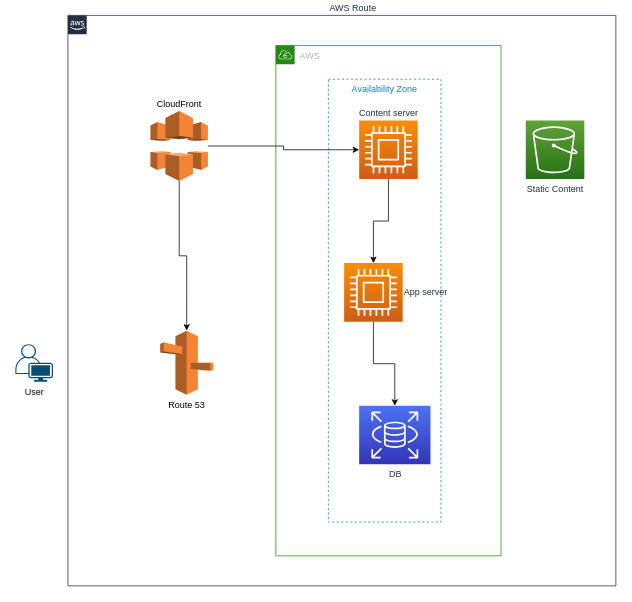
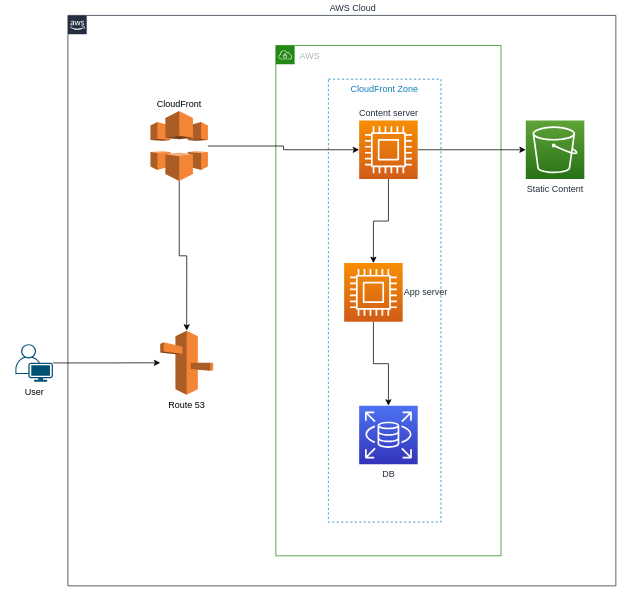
  <mxCell id="0" />
  <mxCell id="1" parent="0" />
- <mxCell id="2" value="AWS Route" style="points=[[0,0],[0.25,0],[0.5,0],[0.75,0],[1,0],[1,0.25],[1,0.5],[1,0.75],[1,1],[0.75,1],[0.5,1],[0.25,1],[0,1],[0,0.75],[0,0.5],[0,0.25]];outlineConnect=0;gradientColor=none;html=1;whiteSpace=wrap;fontSize=12;fontStyle=0;container=1;pointerEvents=0;collapsible=0;recursiveResize=0;shape=mxgraph.aws4.group;grIcon=mxgraph.aws4.group_aws_cloud_alt;strokeColor=#232F3E;fillColor=none;verticalAlign=bottom;align=center;spacingLeft=30;fontColor=#232F3E;dashed=0;labelPosition=center;verticalLabelPosition=top;" vertex="1" parent="1"><mxGeometry x="90" y="20" width="730" height="760" as="geometry" /></mxCell>
+ <mxCell id="2" value="AWS Cloud" style="points=[[0,0],[0.25,0],[0.5,0],[0.75,0],[1,0],[1,0.25],[1,0.5],[1,0.75],[1,1],[0.75,1],[0.5,1],[0.25,1],[0,1],[0,0.75],[0,0.5],[0,0.25]];outlineConnect=0;gradientColor=none;html=1;whiteSpace=wrap;fontSize=12;fontStyle=0;container=1;pointerEvents=0;collapsible=0;recursiveResize=0;shape=mxgraph.aws4.group;grIcon=mxgraph.aws4.group_aws_cloud_alt;strokeColor=#232F3E;fillColor=none;verticalAlign=bottom;align=center;spacingLeft=30;fontColor=#232F3E;dashed=0;labelPosition=center;verticalLabelPosition=top;" vertex="1" parent="1"><mxGeometry x="90" y="20" width="730" height="760" as="geometry" /></mxCell>
  <mxCell id="3" value="AWS" style="points=[[0,0],[0.25,0],[0.5,0],[0.75,0],[1,0],[1,0.25],[1,0.5],[1,0.75],[1,1],[0.75,1],[0.5,1],[0.25,1],[0,1],[0,0.75],[0,0.5],[0,0.25]];outlineConnect=0;gradientColor=none;html=1;whiteSpace=wrap;fontSize=12;fontStyle=0;container=1;pointerEvents=0;collapsible=0;recursiveResize=0;shape=mxgraph.aws4.group;grIcon=mxgraph.aws4.group_vpc;strokeColor=#248814;fillColor=none;verticalAlign=top;align=left;spacingLeft=30;fontColor=#AAB7B8;dashed=0;" vertex="1" parent="2"><mxGeometry x="277" y="40" width="300" height="680" as="geometry" /></mxCell>
- <mxCell id="4" value="Availability Zone" style="fillColor=none;strokeColor=#147EBA;dashed=1;verticalAlign=top;fontStyle=0;fontColor=#147EBA;whiteSpace=wrap;html=1;" vertex="1" parent="3"><mxGeometry x="70" y="45" width="150" height="590" as="geometry" /></mxCell>
+ <mxCell id="4" value="CloudFront Zone" style="fillColor=none;strokeColor=#147EBA;dashed=1;verticalAlign=top;fontStyle=0;fontColor=#147EBA;whiteSpace=wrap;html=1;" vertex="1" parent="3"><mxGeometry x="70" y="45" width="150" height="590" as="geometry" /></mxCell>
  <mxCell id="5" style="edgeStyle=orthogonalEdgeStyle;rounded=0;orthogonalLoop=1;jettySize=auto;html=1;" edge="1" parent="3" source="6" target="9"><mxGeometry relative="1" as="geometry" /></mxCell>
  <mxCell id="6" value="Content server" style="sketch=0;points=[[0,0,0],[0.25,0,0],[0.5,0,0],[0.75,0,0],[1,0,0],[0,1,0],[0.25,1,0],[0.5,1,0],[0.75,1,0],[1,1,0],[0,0.25,0],[0,0.5,0],[0,0.75,0],[1,0.25,0],[1,0.5,0],[1,0.75,0]];outlineConnect=0;fontColor=#232F3E;gradientColor=#F78E04;gradientDirection=north;fillColor=#D05C17;strokeColor=#ffffff;dashed=0;verticalLabelPosition=top;verticalAlign=bottom;align=center;html=1;fontSize=12;fontStyle=0;aspect=fixed;shape=mxgraph.aws4.resourceIcon;resIcon=mxgraph.aws4.compute;labelPosition=center;" vertex="1" parent="3"><mxGeometry x="111" y="100" width="78" height="78" as="geometry" /></mxCell>
- <mxCell id="7" value="DB" style="sketch=0;points=[[0,0,0],[0.25,0,0],[0.5,0,0],[0.75,0,0],[1,0,0],[0,1,0],[0.25,1,0],[0.5,1,0],[0.75,1,0],[1,1,0],[0,0.25,0],[0,0.5,0],[0,0.75,0],[1,0.25,0],[1,0.5,0],[1,0.75,0]];outlineConnect=0;fontColor=#232F3E;gradientColor=#4D72F3;gradientDirection=north;fillColor=#3334B9;strokeColor=#ffffff;dashed=0;verticalLabelPosition=bottom;verticalAlign=top;align=center;html=1;fontSize=12;fontStyle=0;aspect=fixed;shape=mxgraph.aws4.resourceIcon;resIcon=mxgraph.aws4.rds;" vertex="1" parent="3"><mxGeometry x="111" y="480" width="95" height="78" as="geometry" /></mxCell>
+ <mxCell id="7" value="DB" style="sketch=0;points=[[0,0,0],[0.25,0,0],[0.5,0,0],[0.75,0,0],[1,0,0],[0,1,0],[0.25,1,0],[0.5,1,0],[0.75,1,0],[1,1,0],[0,0.25,0],[0,0.5,0],[0,0.75,0],[1,0.25,0],[1,0.5,0],[1,0.75,0]];outlineConnect=0;fontColor=#232F3E;gradientColor=#4D72F3;gradientDirection=north;fillColor=#3334B9;strokeColor=#ffffff;dashed=0;verticalLabelPosition=bottom;verticalAlign=top;align=center;html=1;fontSize=12;fontStyle=0;aspect=fixed;shape=mxgraph.aws4.resourceIcon;resIcon=mxgraph.aws4.rds;" vertex="1" parent="3"><mxGeometry x="111" y="480" width="78" height="78" as="geometry" /></mxCell>
  <mxCell id="8" style="edgeStyle=orthogonalEdgeStyle;rounded=0;orthogonalLoop=1;jettySize=auto;html=1;" edge="1" parent="3" source="9" target="7"><mxGeometry relative="1" as="geometry" /></mxCell>
  <mxCell id="9" value="App server" style="sketch=0;points=[[0,0,0],[0.25,0,0],[0.5,0,0],[0.75,0,0],[1,0,0],[0,1,0],[0.25,1,0],[0.5,1,0],[0.75,1,0],[1,1,0],[0,0.25,0],[0,0.5,0],[0,0.75,0],[1,0.25,0],[1,0.5,0],[1,0.75,0]];outlineConnect=0;fontColor=#232F3E;gradientColor=#F78E04;gradientDirection=north;fillColor=#D05C17;strokeColor=#ffffff;dashed=0;verticalLabelPosition=middle;verticalAlign=middle;align=left;html=1;fontSize=12;fontStyle=0;aspect=fixed;shape=mxgraph.aws4.resourceIcon;resIcon=mxgraph.aws4.compute;labelPosition=right;" vertex="1" parent="3"><mxGeometry x="91" y="290" width="78" height="78" as="geometry" /></mxCell>
  <mxCell id="10" value="Static Content" style="sketch=0;points=[[0,0,0],[0.25,0,0],[0.5,0,0],[0.75,0,0],[1,0,0],[0,1,0],[0.25,1,0],[0.5,1,0],[0.75,1,0],[1,1,0],[0,0.25,0],[0,0.5,0],[0,0.75,0],[1,0.25,0],[1,0.5,0],[1,0.75,0]];outlineConnect=0;fontColor=#232F3E;gradientColor=#60A337;gradientDirection=north;fillColor=#277116;strokeColor=#ffffff;dashed=0;verticalLabelPosition=bottom;verticalAlign=top;align=center;html=1;fontSize=12;fontStyle=0;aspect=fixed;shape=mxgraph.aws4.resourceIcon;resIcon=mxgraph.aws4.s3;" vertex="1" parent="2"><mxGeometry x="610" y="140" width="78" height="78" as="geometry" /></mxCell>
+ <mxCell id="11" style="edgeStyle=orthogonalEdgeStyle;rounded=0;orthogonalLoop=1;jettySize=auto;html=1;" edge="1" parent="2" source="6" target="10"><mxGeometry relative="1" as="geometry" /></mxCell>
  <mxCell id="12" style="edgeStyle=orthogonalEdgeStyle;rounded=0;orthogonalLoop=1;jettySize=auto;html=1;" edge="1" parent="2" source="14" target="6"><mxGeometry relative="1" as="geometry" /></mxCell>
  <mxCell id="13" style="edgeStyle=orthogonalEdgeStyle;rounded=0;orthogonalLoop=1;jettySize=auto;html=1;entryX=0.5;entryY=0;entryDx=0;entryDy=0;entryPerimeter=0;" edge="1" parent="2" source="14" target="15"><mxGeometry relative="1" as="geometry" /></mxCell>
  <mxCell id="14" value="CloudFront" style="outlineConnect=0;dashed=0;verticalLabelPosition=top;verticalAlign=bottom;align=center;html=1;shape=mxgraph.aws3.cloudfront;fillColor=#F58536;gradientColor=none;labelPosition=center;" vertex="1" parent="2"><mxGeometry x="110" y="127.5" width="76.5" height="93" as="geometry" /></mxCell>
  <mxCell id="15" value="Route 53" style="outlineConnect=0;dashed=0;verticalLabelPosition=bottom;verticalAlign=top;align=center;html=1;shape=mxgraph.aws3.route_53;fillColor=#F58536;gradientColor=none;" vertex="1" parent="2"><mxGeometry x="123" y="420" width="70.5" height="85.5" as="geometry" /></mxCell>
+ <mxCell id="16" style="edgeStyle=orthogonalEdgeStyle;rounded=0;orthogonalLoop=1;jettySize=auto;html=1;" edge="1" parent="1" source="17" target="15"><mxGeometry relative="1" as="geometry" /></mxCell>
  <mxCell id="17" value="User" style="points=[[0.35,0,0],[0.98,0.51,0],[1,0.71,0],[0.67,1,0],[0,0.795,0],[0,0.65,0]];verticalLabelPosition=bottom;sketch=0;html=1;verticalAlign=top;aspect=fixed;align=center;pointerEvents=1;shape=mxgraph.cisco19.user;fillColor=#005073;strokeColor=none;" vertex="1" parent="1"><mxGeometry x="20" y="458" width="50" height="50" as="geometry" /></mxCell>
